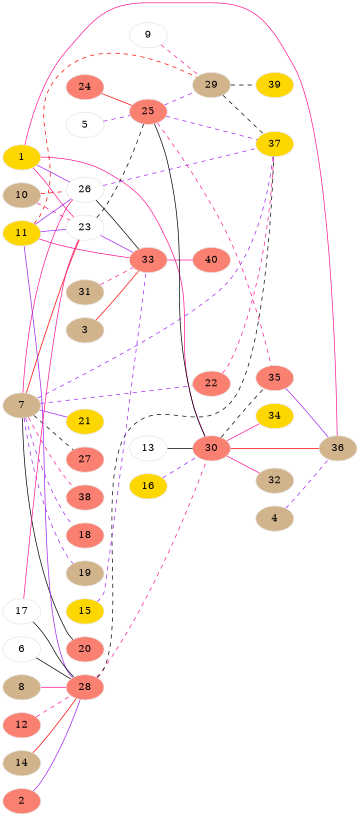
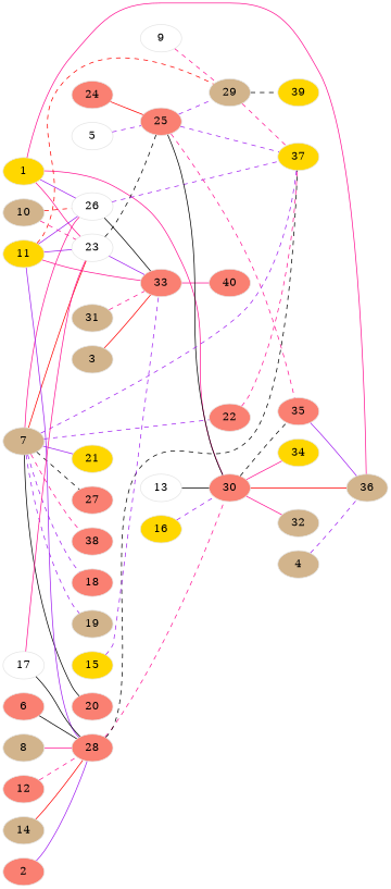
  graph {
    rankdir=LR
    node [color=gray90 fillcolor=salmon style=filled]
    edge [color=deeppink style=solid weight=1.0]
    1 [fillcolor=gold]
    23 [fillcolor=white]
    26 [fillcolor=white]
    30
    36 [fillcolor=tan]
    33
    25
    37 [fillcolor=gold]
    35
    32 [fillcolor=tan]
    34 [fillcolor=gold]
    2
    28
    3 [fillcolor=tan]
    40
    4 [fillcolor=tan]
    5 [fillcolor=white]
    29 [fillcolor=tan]
-   6 [fillcolor=white]
+   6
    7 [fillcolor=tan]
    18
    19 [fillcolor=tan]
    20
    21 [fillcolor=gold]
    22
    27
    38
    8 [fillcolor=tan]
    9 [fillcolor=white]
    39 [fillcolor=gold]
    10 [fillcolor=tan]
    11 [fillcolor=gold]
    12
    13 [fillcolor=white]
    14 [fillcolor=tan]
    15 [fillcolor=gold]
    16 [fillcolor=gold]
    17 [fillcolor=white]
    24
    31 [fillcolor=tan]
    1 -- 23
    1 -- 26 [color=purple]
    1 -- 30 [weight=2.0]
    1 -- 36
    23 -- 33 [color=purple]
    23 -- 25 [color=black style=dashed weight=2.0]
    26 -- 33 [color=black weight=2.0]
    26 -- 37 [color=purple style=dashed]
    30 -- 36 [color=red weight=2.0]
    30 -- 35 [color=black style=dashed]
    30 -- 32
    30 -- 34
    33 -- 40
    25 -- 30 [color=black]
    25 -- 37 [color=purple style=dashed]
    25 -- 35 [style=dashed]
    25 -- 29 [color=purple style=dashed weight=2.0]
    35 -- 36 [color=purple]
    2 -- 28 [color=purple]
    28 -- 30 [style=dashed]
    28 -- 37 [color=black style=dashed]
    3 -- 33 [color=red]
    4 -- 36 [color=purple style=dashed]
    5 -- 25 [color=purple style=dashed]
-   29 -- 37 [color=black style=dashed weight=2.0]
+   29 -- 37 [style=dashed weight=2.0]
    29 -- 39 [color=black style=dashed]
    6 -- 28 [color=black]
    7 -- 23 [color=red weight=3.0]
    7 -- 26
    7 -- 37 [color=purple style=dashed]
    7 -- 18 [color=purple style=dashed]
    7 -- 19 [color=purple style=dashed]
    7 -- 20 [color=black]
    7 -- 21 [color=purple]
    7 -- 22 [color=purple style=dashed]
    7 -- 27 [color=black style=dashed]
    7 -- 38 [style=dashed]
    22 -- 37 [style=dashed]
    8 -- 28
    9 -- 29 [style=dashed]
    10 -- 23 [style=dashed]
    10 -- 26 [color=red style=dashed]
    11 -- 23 [color=purple]
    11 -- 26 [color=purple weight=2.0]
    11 -- 33
    11 -- 28 [color=purple]
    11 -- 29 [color=red style=dashed]
    12 -- 28 [style=dashed]
    13 -- 30 [color=black]
    14 -- 28 [color=red]
    15 -- 33 [color=purple style=dashed]
    16 -- 30 [color=purple style=dashed]
    17 -- 23
    17 -- 28 [color=black weight=3.0]
    24 -- 25 [color=red]
    31 -- 33 [style=dashed]
  }
